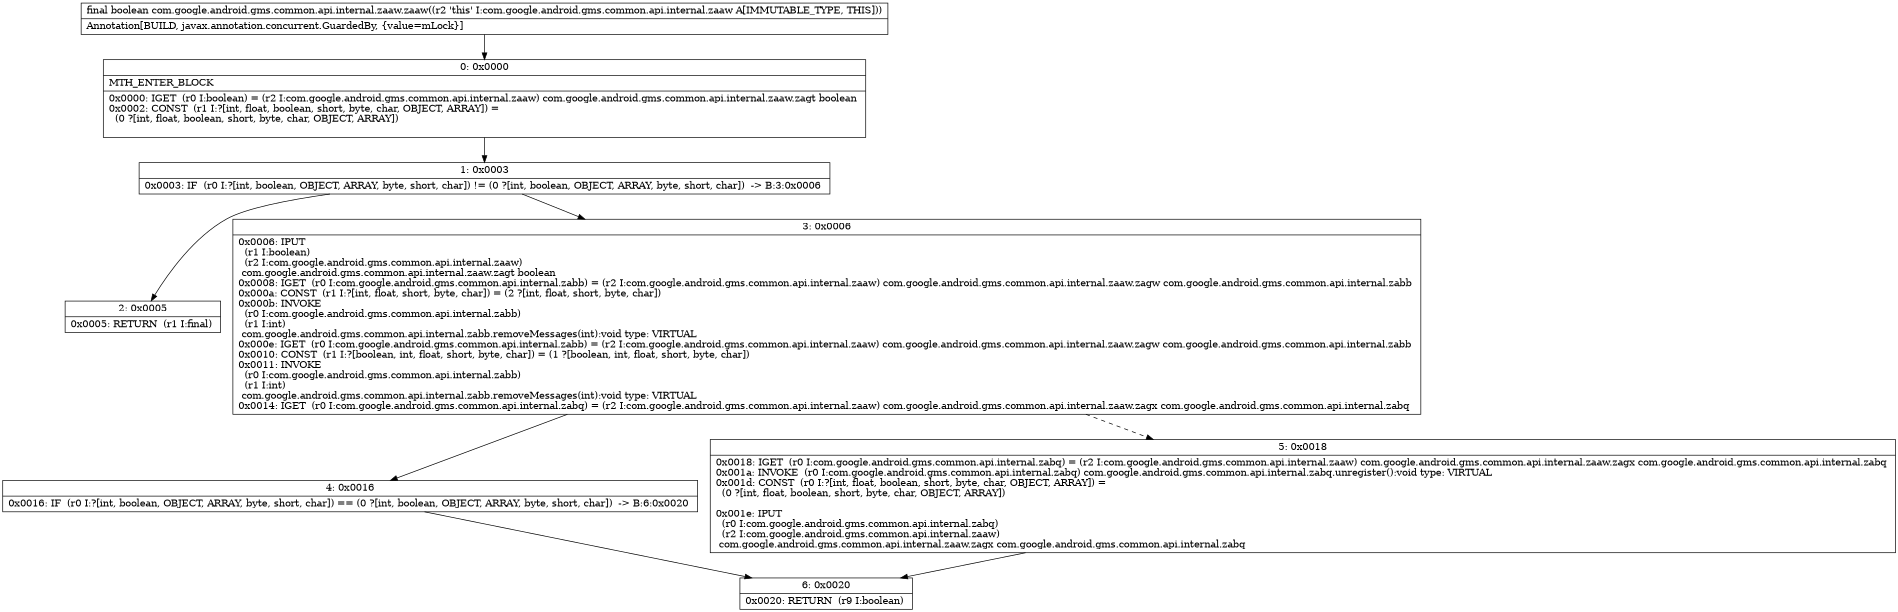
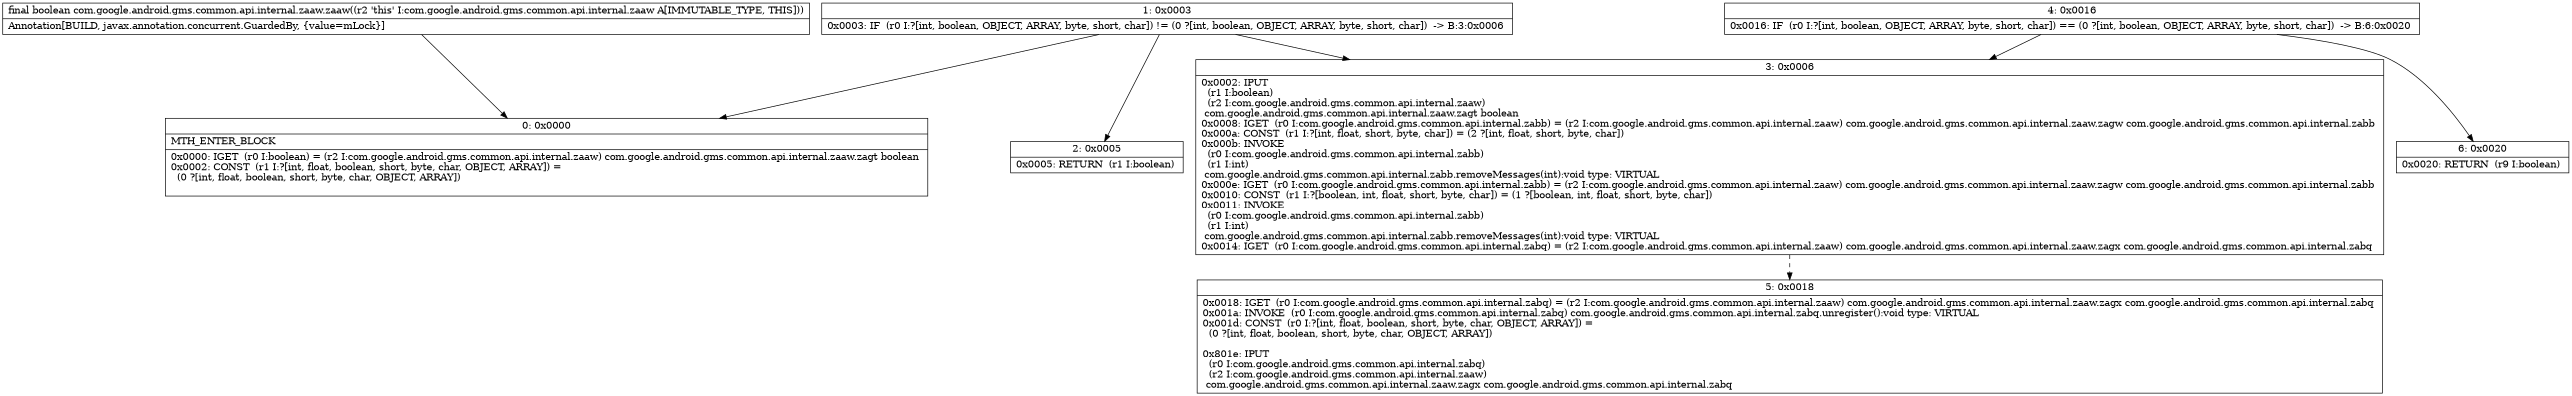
  digraph {
    node [shape=record]
    n1 [label="{0\:\ 0x0000|MTH_ENTER_BLOCK\l|0x0000: IGET  (r0 I:boolean) = (r2 I:com.google.android.gms.common.api.internal.zaaw) com.google.android.gms.common.api.internal.zaaw.zagt boolean \l0x0002: CONST  (r1 I:?[int, float, boolean, short, byte, char, OBJECT, ARRAY]) = \l  (0 ?[int, float, boolean, short, byte, char, OBJECT, ARRAY])\l \l}"]
    n2 [label="{1\:\ 0x0003|0x0003: IF  (r0 I:?[int, boolean, OBJECT, ARRAY, byte, short, char]) != (0 ?[int, boolean, OBJECT, ARRAY, byte, short, char])  \-\> B:3:0x0006 \l}"]
-   n3 [label="{2\:\ 0x0005|0x0005: RETURN  (r1 I:final) \l}"]
-   n4 [label="{3\:\ 0x0006|0x0006: IPUT  \l  (r1 I:boolean)\l  (r2 I:com.google.android.gms.common.api.internal.zaaw)\l com.google.android.gms.common.api.internal.zaaw.zagt boolean \l0x0008: IGET  (r0 I:com.google.android.gms.common.api.internal.zabb) = (r2 I:com.google.android.gms.common.api.internal.zaaw) com.google.android.gms.common.api.internal.zaaw.zagw com.google.android.gms.common.api.internal.zabb \l0x000a: CONST  (r1 I:?[int, float, short, byte, char]) = (2 ?[int, float, short, byte, char]) \l0x000b: INVOKE  \l  (r0 I:com.google.android.gms.common.api.internal.zabb)\l  (r1 I:int)\l com.google.android.gms.common.api.internal.zabb.removeMessages(int):void type: VIRTUAL \l0x000e: IGET  (r0 I:com.google.android.gms.common.api.internal.zabb) = (r2 I:com.google.android.gms.common.api.internal.zaaw) com.google.android.gms.common.api.internal.zaaw.zagw com.google.android.gms.common.api.internal.zabb \l0x0010: CONST  (r1 I:?[boolean, int, float, short, byte, char]) = (1 ?[boolean, int, float, short, byte, char]) \l0x0011: INVOKE  \l  (r0 I:com.google.android.gms.common.api.internal.zabb)\l  (r1 I:int)\l com.google.android.gms.common.api.internal.zabb.removeMessages(int):void type: VIRTUAL \l0x0014: IGET  (r0 I:com.google.android.gms.common.api.internal.zabq) = (r2 I:com.google.android.gms.common.api.internal.zaaw) com.google.android.gms.common.api.internal.zaaw.zagx com.google.android.gms.common.api.internal.zabq \l}"]
+   n3 [label="{2\:\ 0x0005|0x0005: RETURN  (r1 I:boolean) \l}"]
+   n4 [label="{3\:\ 0x0006|0x0002: IPUT  \l  (r1 I:boolean)\l  (r2 I:com.google.android.gms.common.api.internal.zaaw)\l com.google.android.gms.common.api.internal.zaaw.zagt boolean \l0x0008: IGET  (r0 I:com.google.android.gms.common.api.internal.zabb) = (r2 I:com.google.android.gms.common.api.internal.zaaw) com.google.android.gms.common.api.internal.zaaw.zagw com.google.android.gms.common.api.internal.zabb \l0x000a: CONST  (r1 I:?[int, float, short, byte, char]) = (2 ?[int, float, short, byte, char]) \l0x000b: INVOKE  \l  (r0 I:com.google.android.gms.common.api.internal.zabb)\l  (r1 I:int)\l com.google.android.gms.common.api.internal.zabb.removeMessages(int):void type: VIRTUAL \l0x000e: IGET  (r0 I:com.google.android.gms.common.api.internal.zabb) = (r2 I:com.google.android.gms.common.api.internal.zaaw) com.google.android.gms.common.api.internal.zaaw.zagw com.google.android.gms.common.api.internal.zabb \l0x0010: CONST  (r1 I:?[boolean, int, float, short, byte, char]) = (1 ?[boolean, int, float, short, byte, char]) \l0x0011: INVOKE  \l  (r0 I:com.google.android.gms.common.api.internal.zabb)\l  (r1 I:int)\l com.google.android.gms.common.api.internal.zabb.removeMessages(int):void type: VIRTUAL \l0x0014: IGET  (r0 I:com.google.android.gms.common.api.internal.zabq) = (r2 I:com.google.android.gms.common.api.internal.zaaw) com.google.android.gms.common.api.internal.zaaw.zagx com.google.android.gms.common.api.internal.zabq \l}"]
    n5 [label="{4\:\ 0x0016|0x0016: IF  (r0 I:?[int, boolean, OBJECT, ARRAY, byte, short, char]) == (0 ?[int, boolean, OBJECT, ARRAY, byte, short, char])  \-\> B:6:0x0020 \l}"]
-   n6 [label="{5\:\ 0x0018|0x0018: IGET  (r0 I:com.google.android.gms.common.api.internal.zabq) = (r2 I:com.google.android.gms.common.api.internal.zaaw) com.google.android.gms.common.api.internal.zaaw.zagx com.google.android.gms.common.api.internal.zabq \l0x001a: INVOKE  (r0 I:com.google.android.gms.common.api.internal.zabq) com.google.android.gms.common.api.internal.zabq.unregister():void type: VIRTUAL \l0x001d: CONST  (r0 I:?[int, float, boolean, short, byte, char, OBJECT, ARRAY]) = \l  (0 ?[int, float, boolean, short, byte, char, OBJECT, ARRAY])\l \l0x001e: IPUT  \l  (r0 I:com.google.android.gms.common.api.internal.zabq)\l  (r2 I:com.google.android.gms.common.api.internal.zaaw)\l com.google.android.gms.common.api.internal.zaaw.zagx com.google.android.gms.common.api.internal.zabq \l}"]
+   n6 [label="{5\:\ 0x0018|0x0018: IGET  (r0 I:com.google.android.gms.common.api.internal.zabq) = (r2 I:com.google.android.gms.common.api.internal.zaaw) com.google.android.gms.common.api.internal.zaaw.zagx com.google.android.gms.common.api.internal.zabq \l0x001a: INVOKE  (r0 I:com.google.android.gms.common.api.internal.zabq) com.google.android.gms.common.api.internal.zabq.unregister():void type: VIRTUAL \l0x001d: CONST  (r0 I:?[int, float, boolean, short, byte, char, OBJECT, ARRAY]) = \l  (0 ?[int, float, boolean, short, byte, char, OBJECT, ARRAY])\l \l0x801e: IPUT  \l  (r0 I:com.google.android.gms.common.api.internal.zabq)\l  (r2 I:com.google.android.gms.common.api.internal.zaaw)\l com.google.android.gms.common.api.internal.zaaw.zagx com.google.android.gms.common.api.internal.zabq \l}"]
    n7 [label="{6\:\ 0x0020|0x0020: RETURN  (r9 I:boolean) \l}"]
    n8 [label="{final boolean com.google.android.gms.common.api.internal.zaaw.zaaw((r2 'this' I:com.google.android.gms.common.api.internal.zaaw A[IMMUTABLE_TYPE, THIS]))  | Annotation[BUILD, javax.annotation.concurrent.GuardedBy, \{value=mLock\}]\l}"]
-   n1 -> n2
+   n2 -> n1
    n2 -> n3 [style=solid]
    n2 -> n4
-   n4 -> n5
+   n5 -> n4
    n4 -> n6 [style=dashed]
    n5 -> n7
-   n6 -> n7
    n8 -> n1
  }
